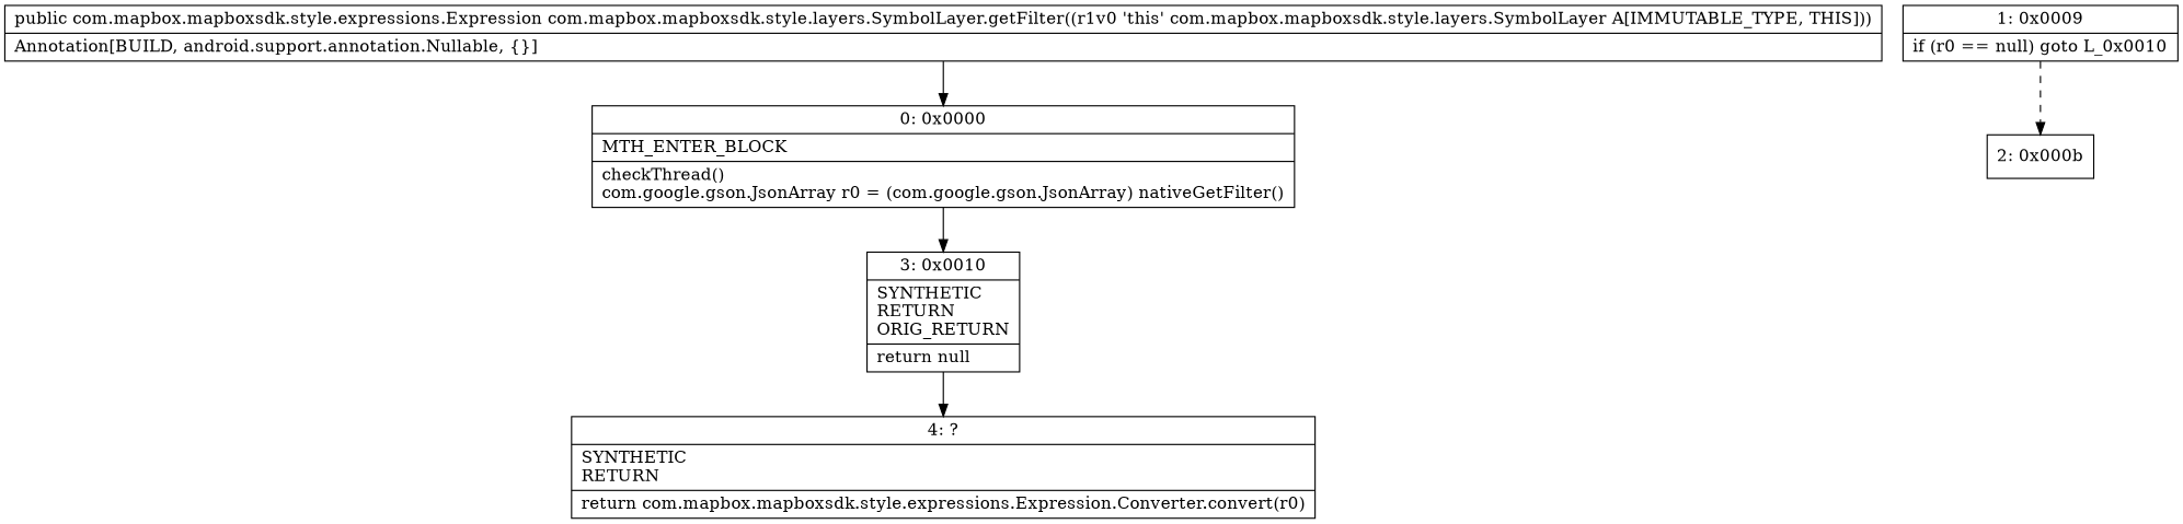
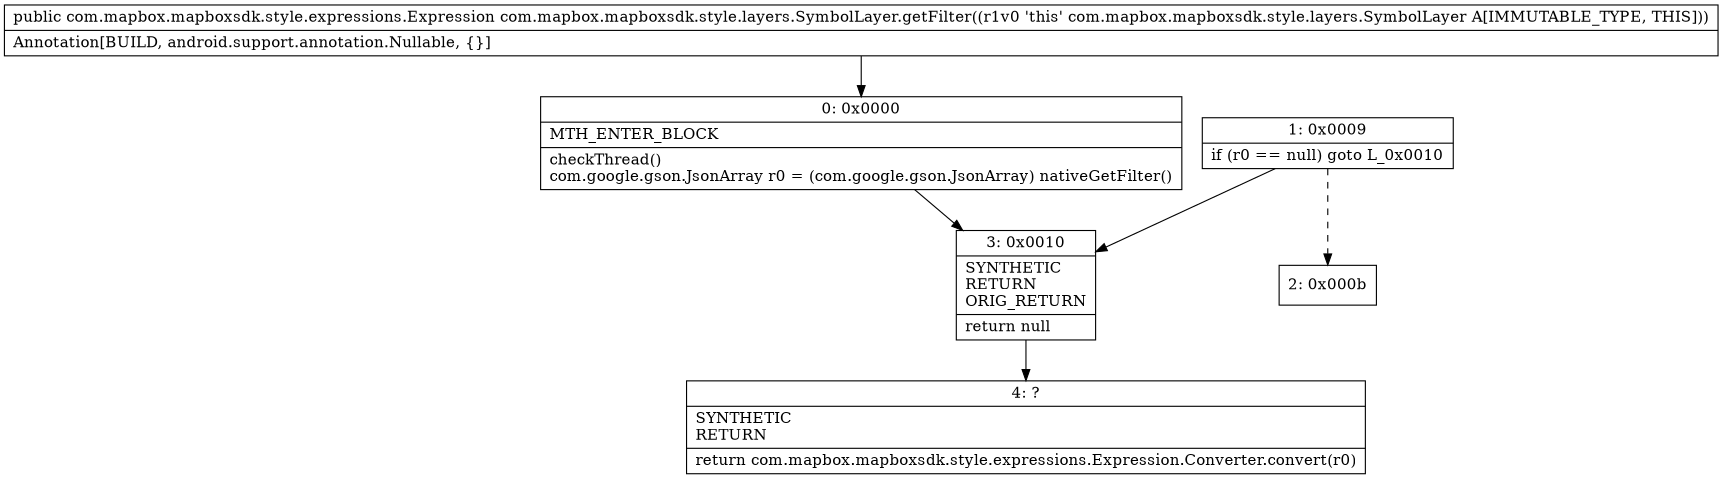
  digraph {
    node [shape=record]
    n1 [label="{0\:\ 0x0000|MTH_ENTER_BLOCK\l|checkThread()\lcom.google.gson.JsonArray r0 = (com.google.gson.JsonArray) nativeGetFilter()\l}"]
    n2 [label="{3\:\ 0x0010|SYNTHETIC\lRETURN\lORIG_RETURN\l|return null\l}"]
    n3 [label="{1\:\ 0x0009|if (r0 == null) goto L_0x0010\l}"]
    n4 [label="{2\:\ 0x000b}"]
    n5 [label="{4\:\ ?|SYNTHETIC\lRETURN\l|return com.mapbox.mapboxsdk.style.expressions.Expression.Converter.convert(r0)\l}"]
    n6 [label="{public com.mapbox.mapboxsdk.style.expressions.Expression com.mapbox.mapboxsdk.style.layers.SymbolLayer.getFilter((r1v0 'this' com.mapbox.mapboxsdk.style.layers.SymbolLayer A[IMMUTABLE_TYPE, THIS]))  | Annotation[BUILD, android.support.annotation.Nullable, \{\}]\l}"]
    n1 -> n2
    n2 -> n5
+   n3 -> n2
    n3 -> n4 [style=dashed]
    n6 -> n1
  }
